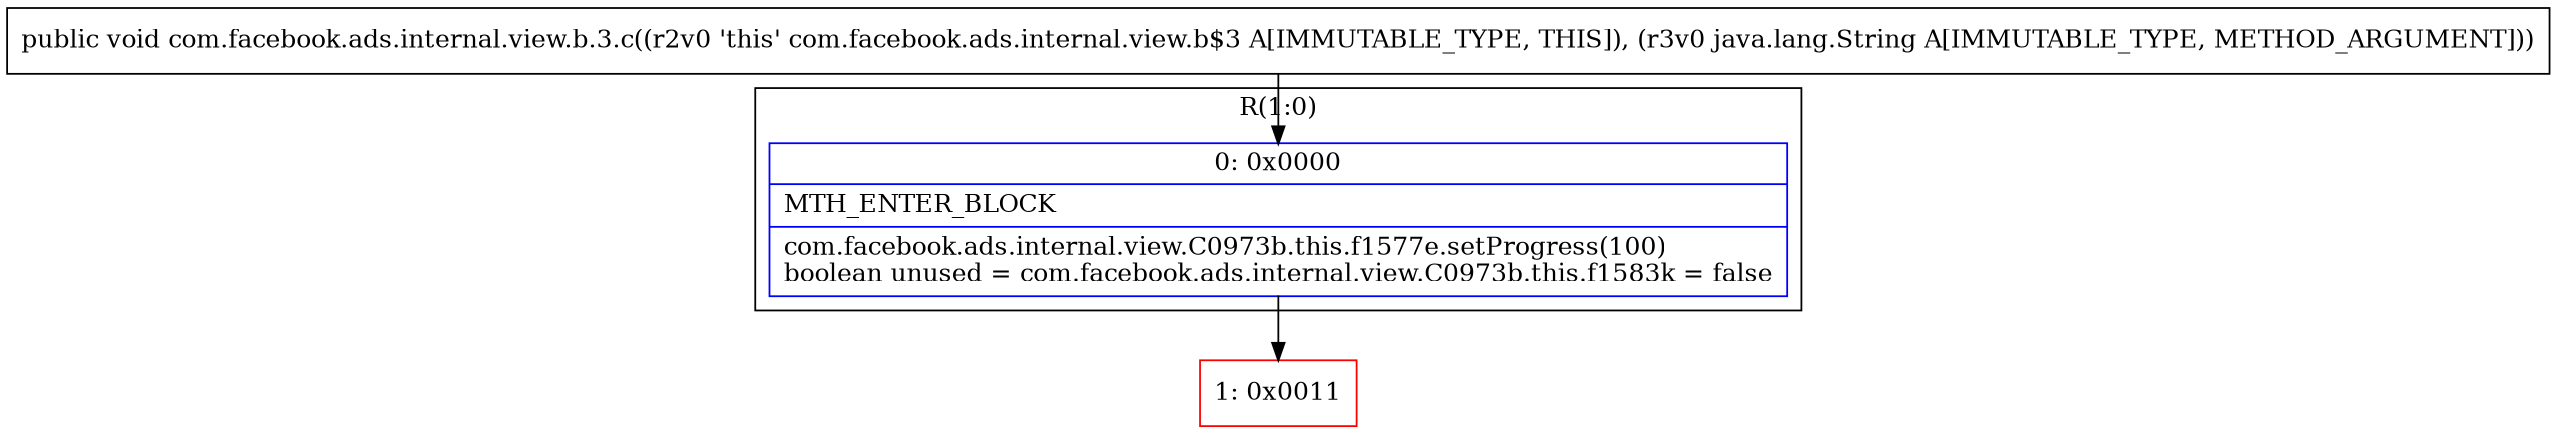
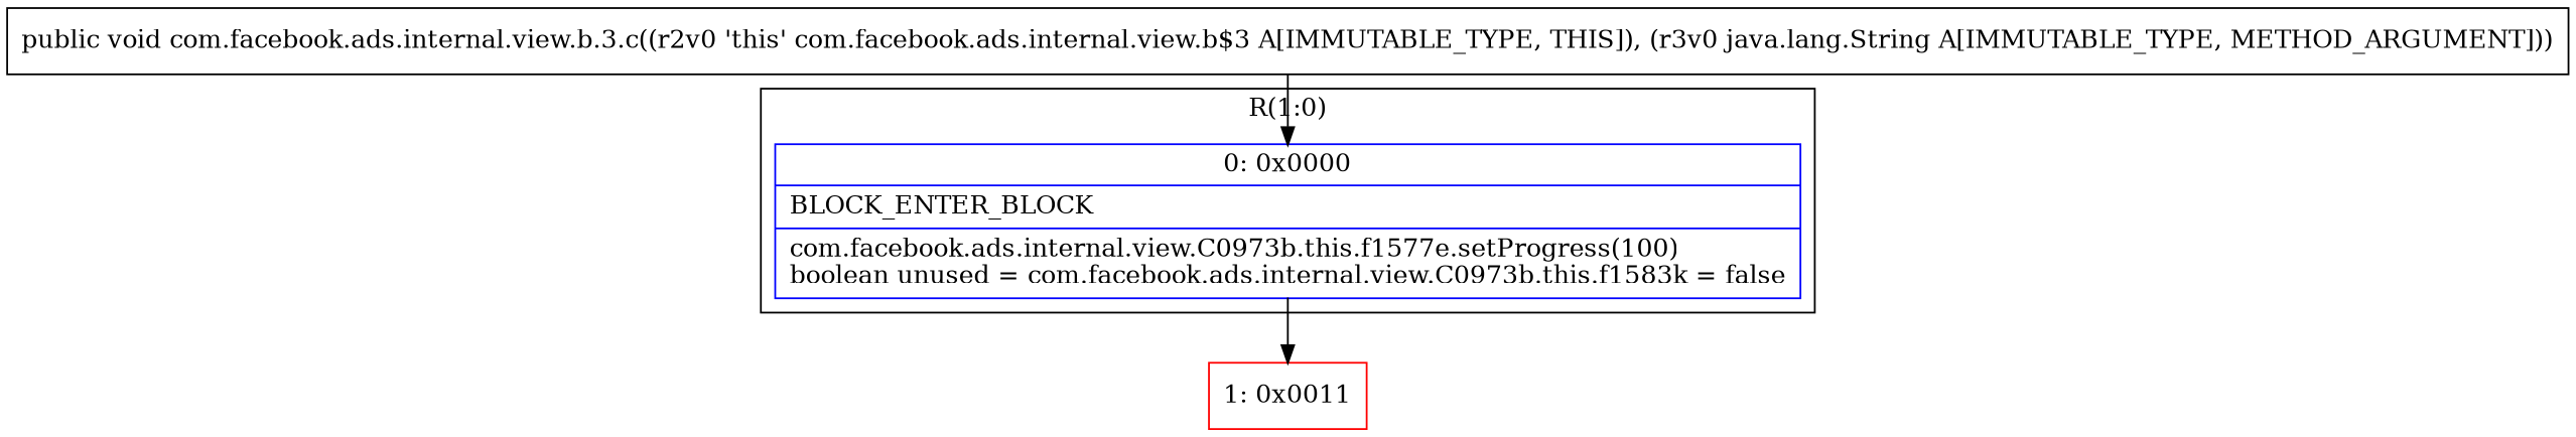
  digraph {
    node [shape=record]
-   n1 [color=blue label="{0\:\ 0x0000|MTH_ENTER_BLOCK\l|com.facebook.ads.internal.view.C0973b.this.f1577e.setProgress(100)\lboolean unused = com.facebook.ads.internal.view.C0973b.this.f1583k = false\l}"]
+   n1 [color=blue label="{0\:\ 0x0000|BLOCK_ENTER_BLOCK\l|com.facebook.ads.internal.view.C0973b.this.f1577e.setProgress(100)\lboolean unused = com.facebook.ads.internal.view.C0973b.this.f1583k = false\l}"]
    n2 [color=red label="{1\:\ 0x0011}"]
    n3 [label="{public void com.facebook.ads.internal.view.b.3.c((r2v0 'this' com.facebook.ads.internal.view.b$3 A[IMMUTABLE_TYPE, THIS]), (r3v0 java.lang.String A[IMMUTABLE_TYPE, METHOD_ARGUMENT])) }"]
    subgraph cluster_1 {
      label="R(1:0)"
      n1
    }
    n1 -> n2
    n3 -> n1
  }
